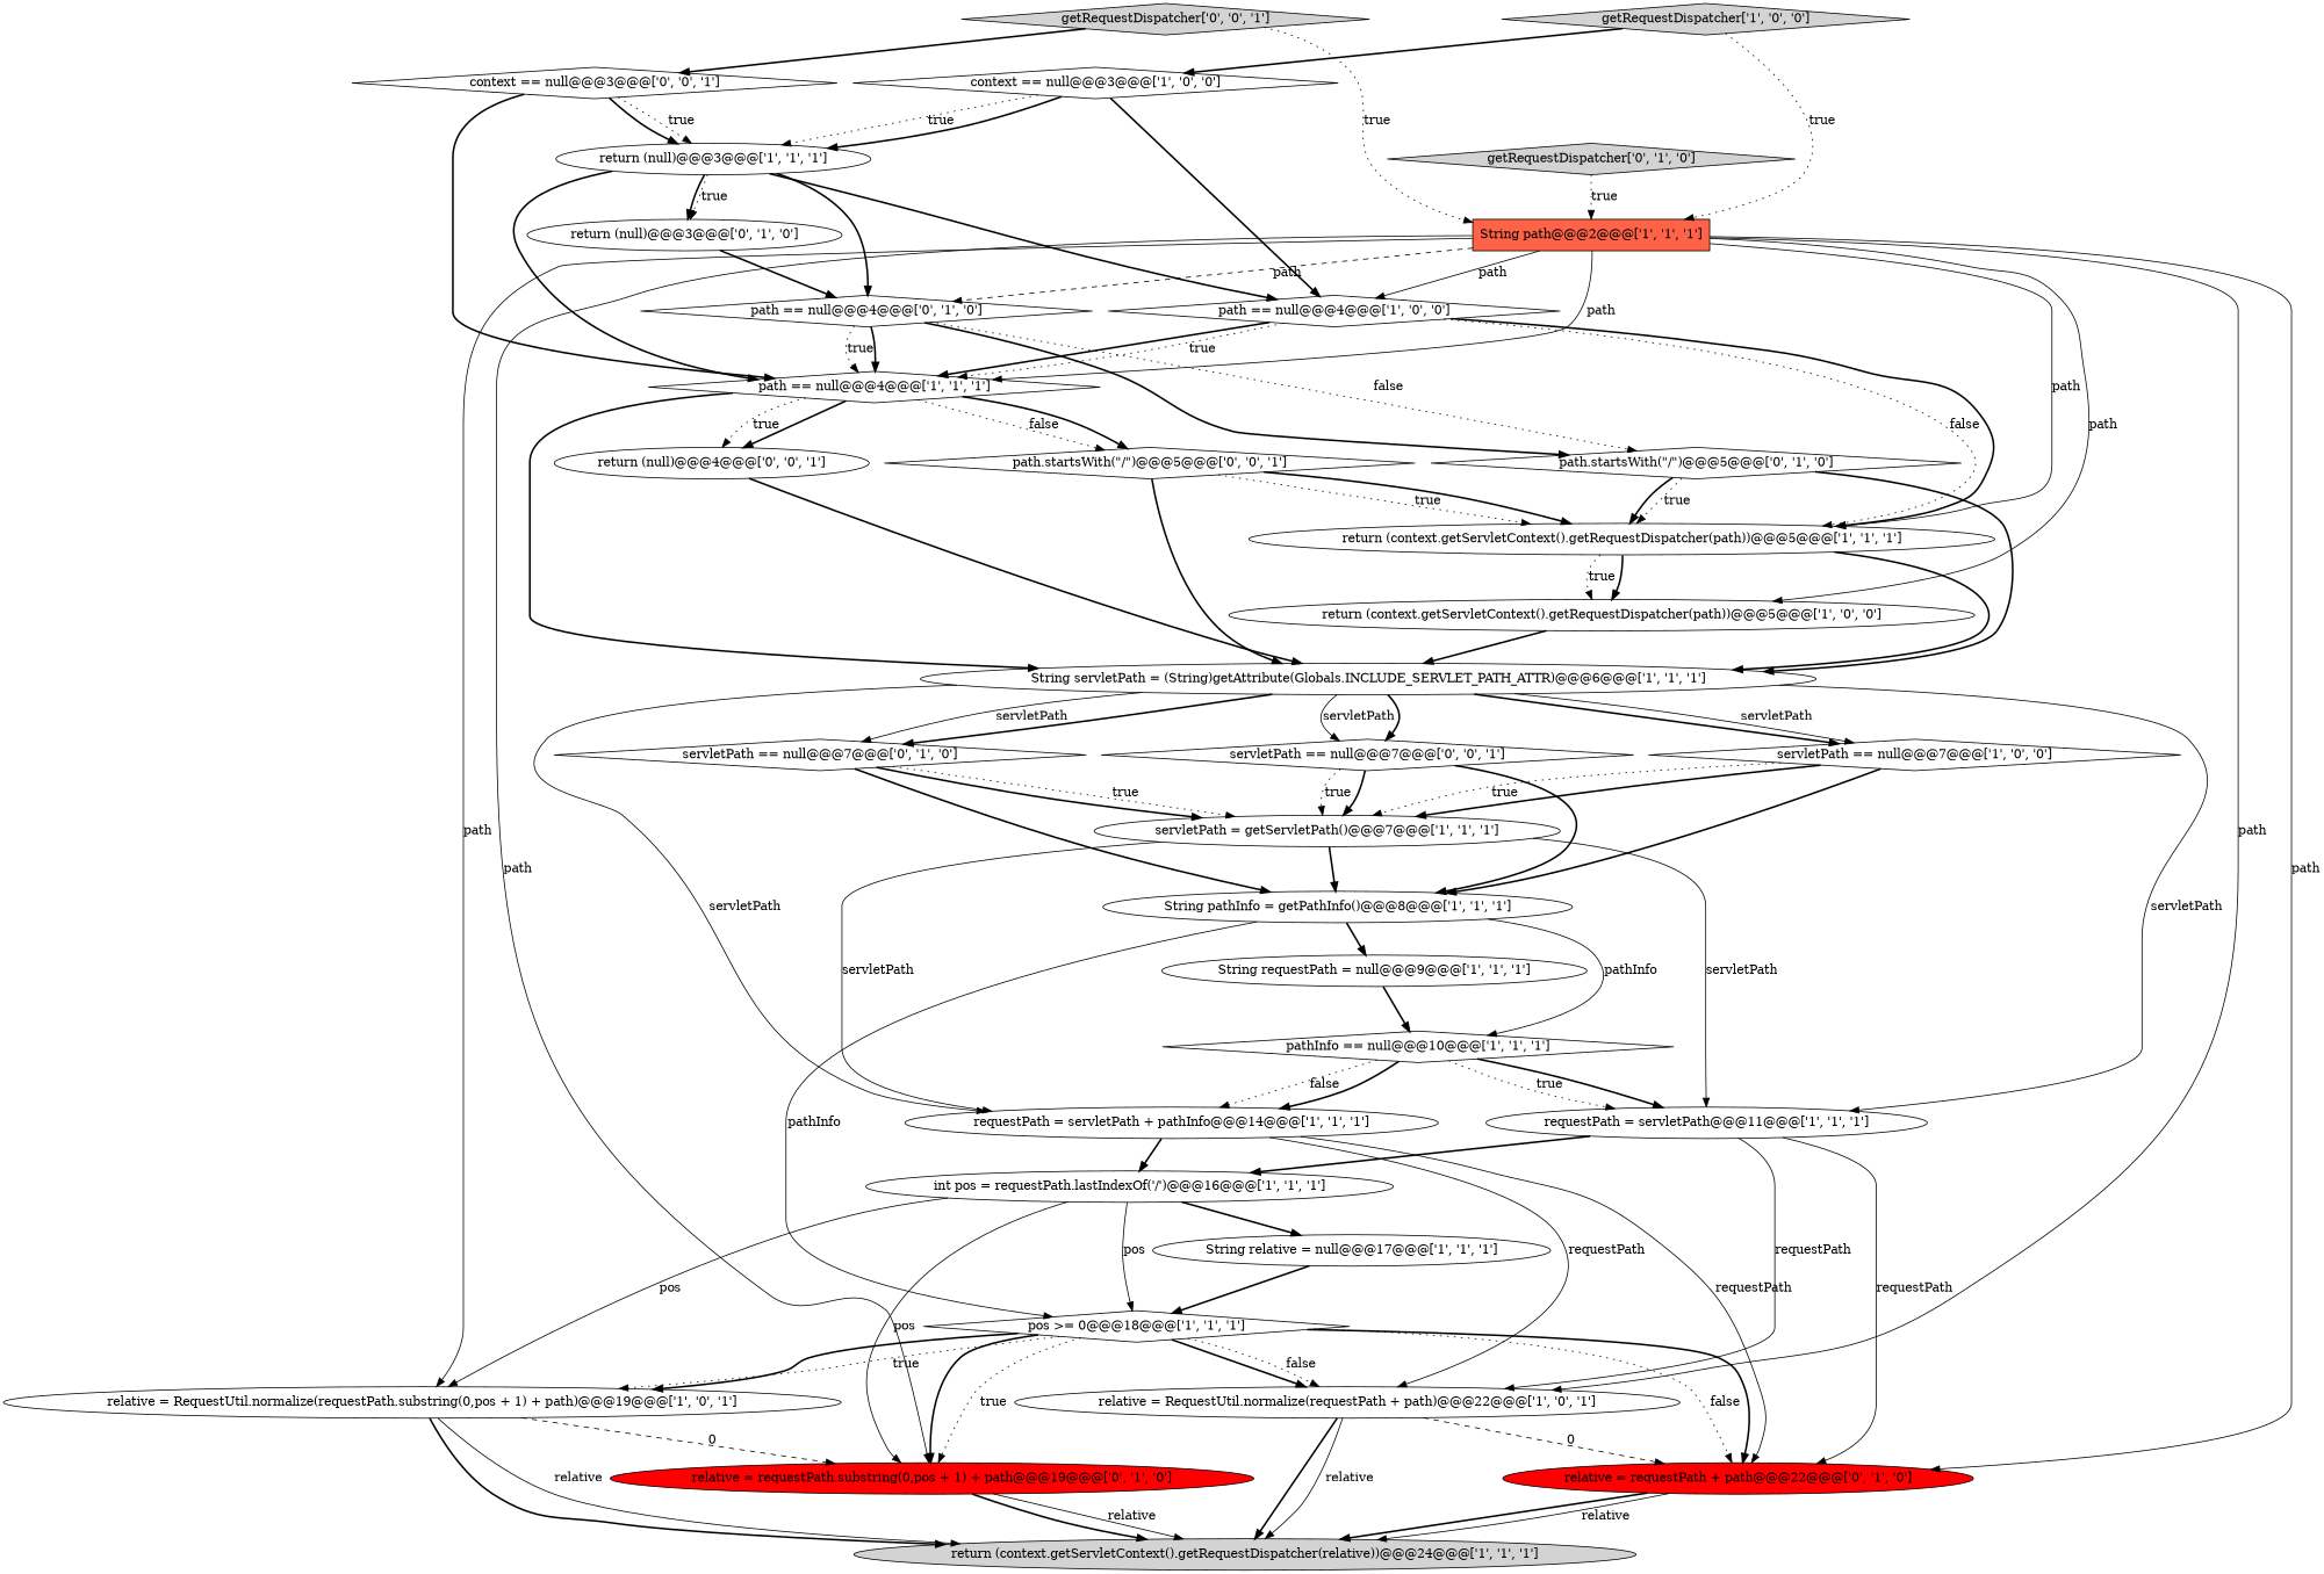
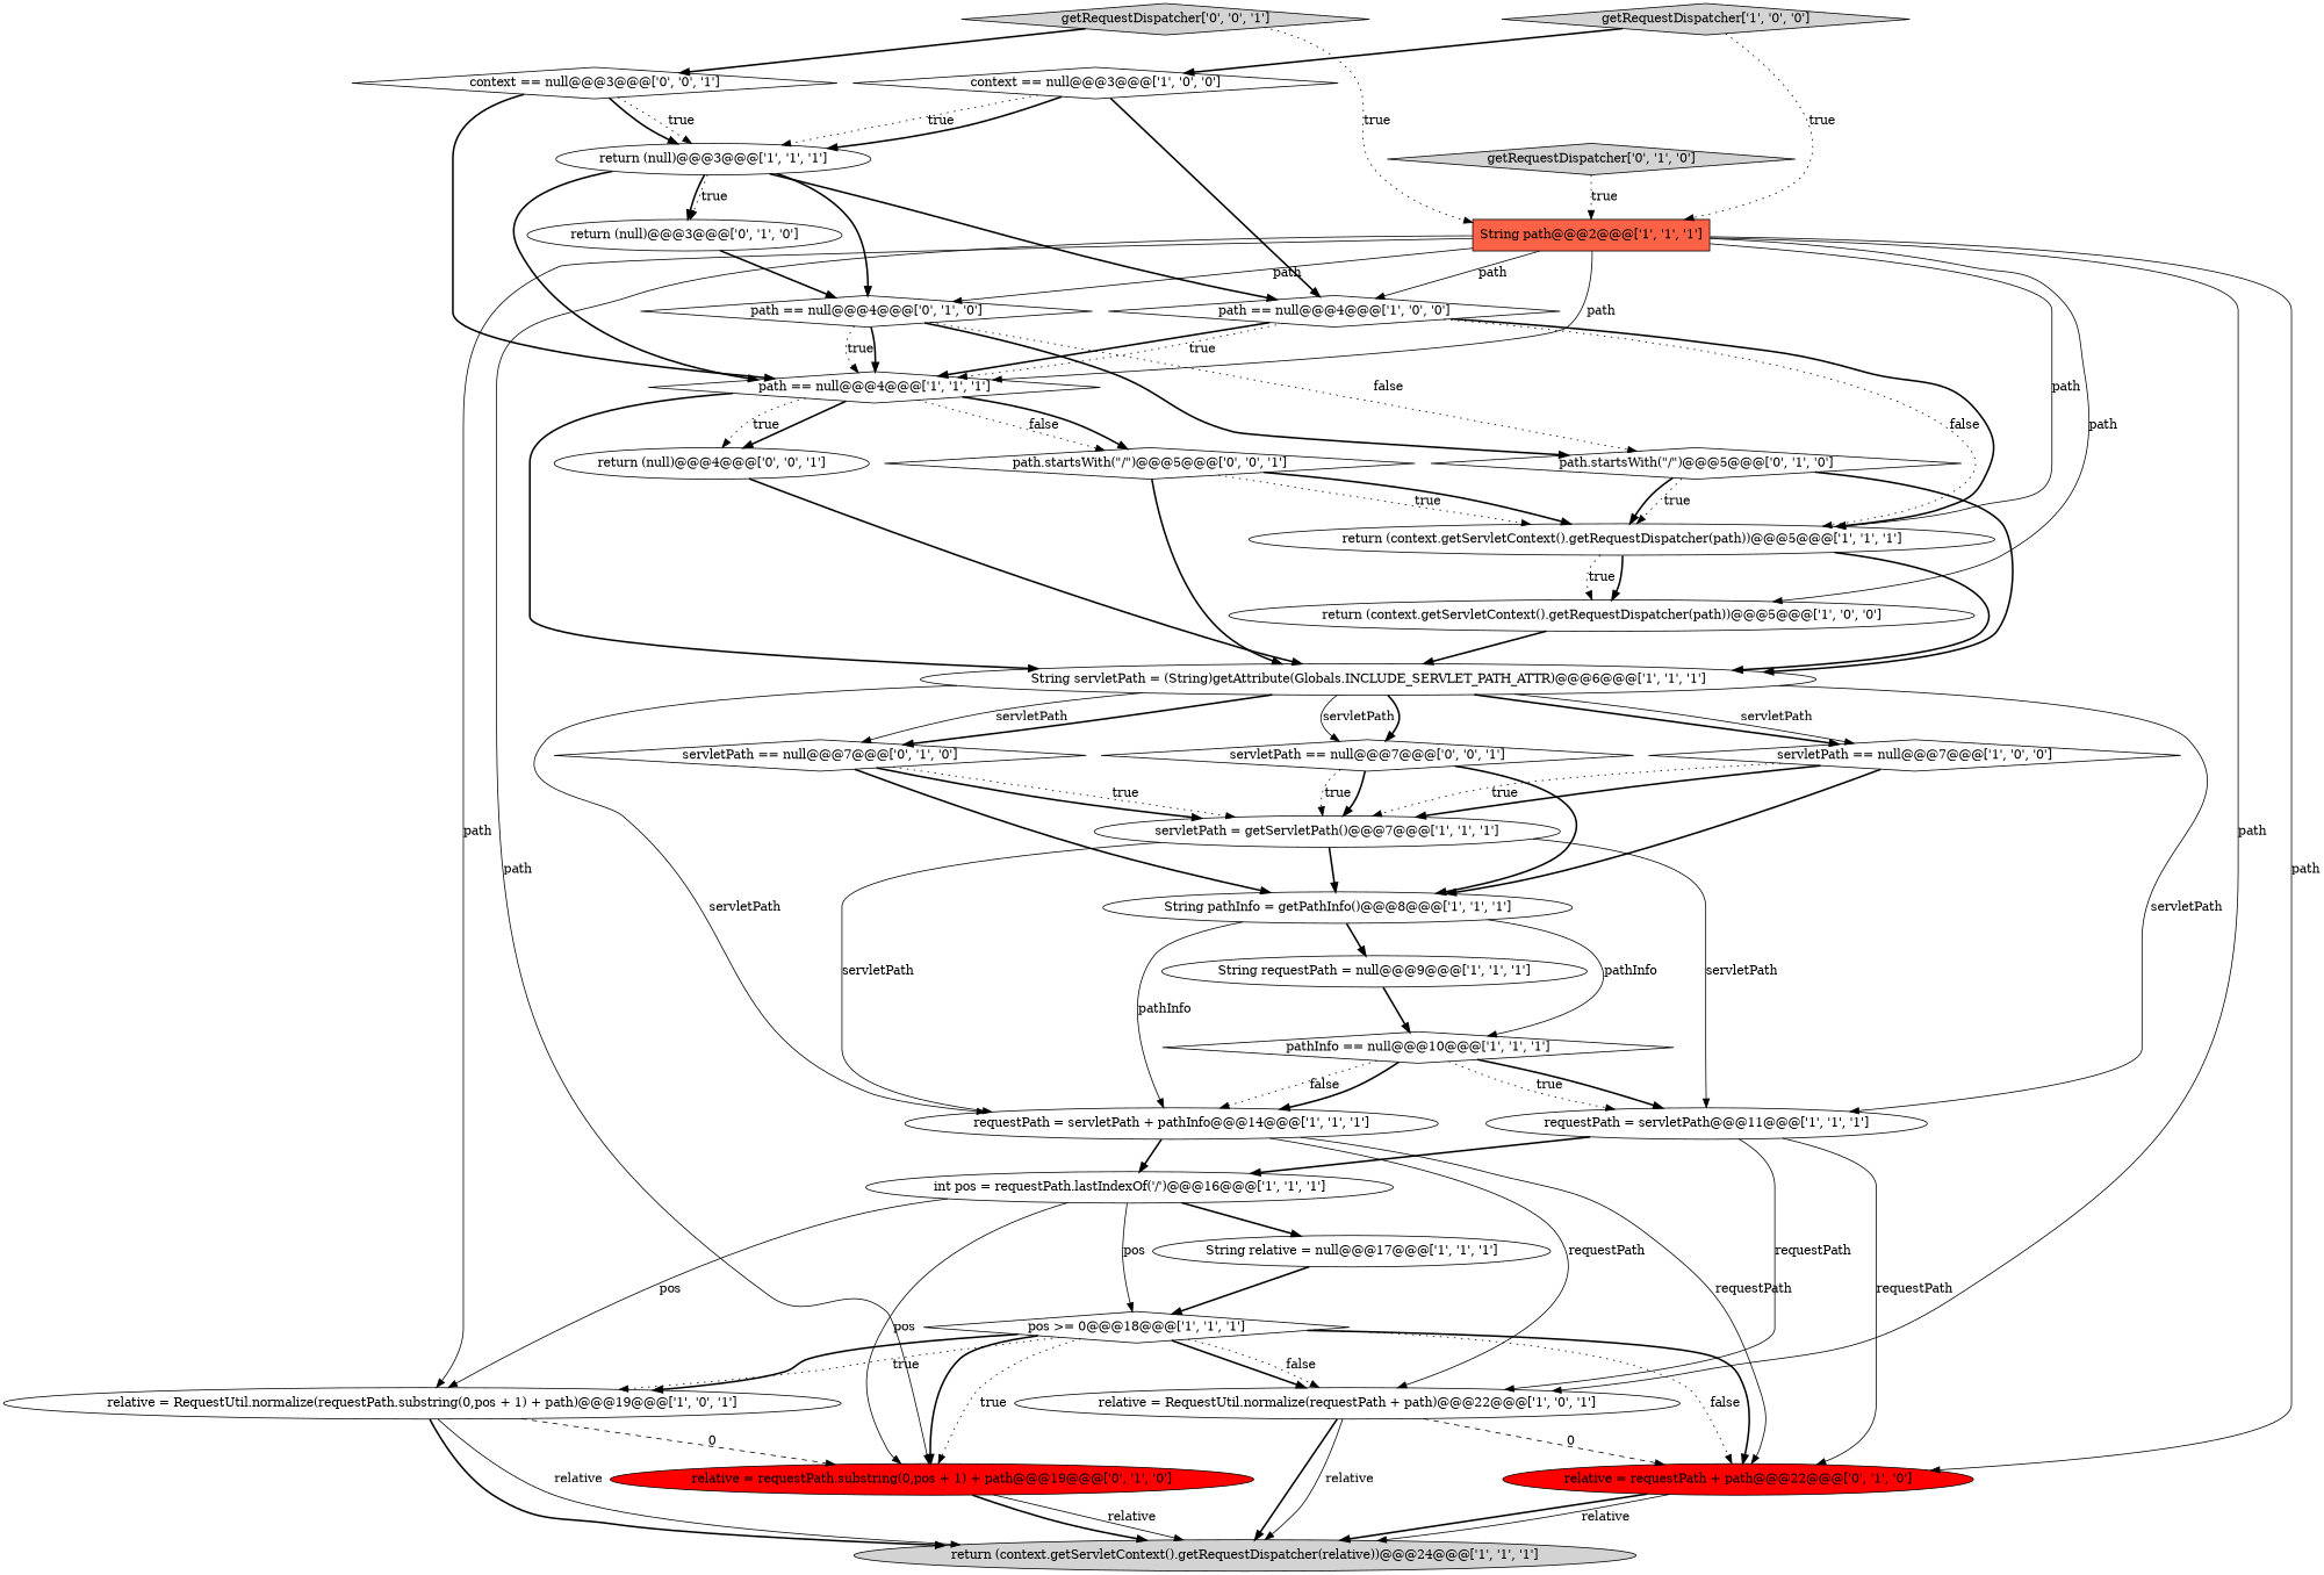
  digraph {
    node [fillcolor=white shape=ellipse style=filled]
    edge [style=bold]
    n1 [label="String pathInfo = getPathInfo()@@@8@@@['1', '1', '1']"]
    n2 [label="requestPath = servletPath + pathInfo@@@14@@@['1', '1', '1']"]
    n3 [label="pathInfo == null@@@10@@@['1', '1', '1']" shape=diamond]
    n4 [label="String requestPath = null@@@9@@@['1', '1', '1']"]
    n5 [label="relative = RequestUtil.normalize(requestPath + path)@@@22@@@['1', '0', '1']"]
    n6 [label="int pos = requestPath.lastIndexOf('/')@@@16@@@['1', '1', '1']"]
    n7 [fillcolor=red label="relative = requestPath + path@@@22@@@['0', '1', '0']"]
    n8 [label="requestPath = servletPath@@@11@@@['1', '1', '1']"]
    n9 [label="path.startsWith(\"/\")@@@5@@@['0', '1', '0']" shape=diamond]
    n10 [label="String servletPath = (String)getAttribute(Globals.INCLUDE_SERVLET_PATH_ATTR)@@@6@@@['1', '1', '1']"]
    n11 [label="return (context.getServletContext().getRequestDispatcher(path))@@@5@@@['1', '1', '1']"]
    n12 [label="servletPath == null@@@7@@@['0', '1', '0']" shape=diamond]
    n13 [label="servletPath == null@@@7@@@['1', '0', '0']" shape=diamond]
    n14 [label="servletPath == null@@@7@@@['0', '0', '1']" shape=diamond]
    n15 [label="return (context.getServletContext().getRequestDispatcher(path))@@@5@@@['1', '0', '0']"]
    n16 [label="return (null)@@@3@@@['0', '1', '0']"]
    n17 [label="path == null@@@4@@@['0', '1', '0']" shape=diamond]
    n18 [label="path == null@@@4@@@['1', '1', '1']" shape=diamond]
    n19 [label="relative = RequestUtil.normalize(requestPath.substring(0,pos + 1) + path)@@@19@@@['1', '0', '1']"]
    n20 [fillcolor=lightgray label="return (context.getServletContext().getRequestDispatcher(relative))@@@24@@@['1', '1', '1']"]
    n21 [fillcolor=red label="relative = requestPath.substring(0,pos + 1) + path@@@19@@@['0', '1', '0']"]
    n22 [label="String relative = null@@@17@@@['1', '1', '1']"]
    n23 [label="pos >= 0@@@18@@@['1', '1', '1']" shape=diamond]
    n24 [label="servletPath = getServletPath()@@@7@@@['1', '1', '1']"]
    n25 [fillcolor=lightgray label="getRequestDispatcher['1', '0', '0']" shape=diamond]
    n26 [fillcolor=tomato label="String path@@@2@@@['1', '1', '1']" shape=box]
    n27 [label="context == null@@@3@@@['1', '0', '0']" shape=diamond]
    n28 [label="path == null@@@4@@@['1', '0', '0']" shape=diamond]
    n29 [label="return (null)@@@3@@@['1', '1', '1']"]
    n30 [label="return (null)@@@4@@@['0', '0', '1']"]
    n31 [label="path.startsWith(\"/\")@@@5@@@['0', '0', '1']" shape=diamond]
    n32 [fillcolor=lightgray label="getRequestDispatcher['0', '1', '0']" shape=diamond]
    n33 [label="context == null@@@3@@@['0', '0', '1']" shape=diamond]
    n34 [fillcolor=lightgray label="getRequestDispatcher['0', '0', '1']" shape=diamond]
-   n1 -> n23 [label=pathInfo style=solid]
+   n1 -> n2 [label=pathInfo style=solid]
    n1 -> n3 [label=pathInfo style=solid]
    n1 -> n4
    n2 -> n5 [label=requestPath style=solid]
    n2 -> n6
    n2 -> n7 [label=requestPath style=solid]
    n3 -> n2 [label=false style=dotted]
    n3 -> n2
    n3 -> n8 [label=true style=dotted]
    n3 -> n8
    n4 -> n3
    n5 -> n7 [label=0 style=dashed]
    n5 -> n20
    n5 -> n20 [label=relative style=solid]
    n6 -> n19 [label=pos style=solid]
    n6 -> n21 [label=pos style=solid]
    n6 -> n22
    n6 -> n23 [label=pos style=solid]
    n7 -> n20
    n7 -> n20 [label=relative style=solid]
    n8 -> n5 [label=requestPath style=solid]
    n8 -> n6
    n8 -> n7 [label=requestPath style=solid]
    n9 -> n10
    n9 -> n11 [label=true style=dotted]
    n9 -> n11
    n10 -> n2 [label=servletPath style=solid]
    n10 -> n8 [label=servletPath style=solid]
    n10 -> n12 [label=servletPath style=solid]
    n10 -> n12
    n10 -> n13
    n10 -> n13 [label=servletPath style=solid]
    n10 -> n14
    n10 -> n14 [label=servletPath style=solid]
    n11 -> n10
    n11 -> n15
    n11 -> n15 [label=true style=dotted]
    n12 -> n1
    n12 -> n24
    n12 -> n24 [label=true style=dotted]
    n13 -> n1
    n13 -> n24 [label=true style=dotted]
    n13 -> n24
    n14 -> n1
    n14 -> n24
    n14 -> n24 [label=true style=dotted]
    n15 -> n10
    n16 -> n17
    n17 -> n9
    n17 -> n9 [label=false style=dotted]
    n17 -> n18 [label=true style=dotted]
    n17 -> n18
    n18 -> n10
    n18 -> n30
    n18 -> n30 [label=true style=dotted]
    n18 -> n31 [label=false style=dotted]
    n18 -> n31
    n19 -> n20 [label=relative style=solid]
    n19 -> n20
    n19 -> n21 [label=0 style=dashed]
    n21 -> n20 [label=relative style=solid]
    n21 -> n20
    n22 -> n23
    n23 -> n5
    n23 -> n5 [label=false style=dotted]
    n23 -> n7
    n23 -> n7 [label=false style=dotted]
    n23 -> n19
    n23 -> n19 [label=true style=dotted]
    n23 -> n21
    n23 -> n21 [label=true style=dotted]
    n24 -> n1
    n24 -> n2 [label=servletPath style=solid]
    n24 -> n8 [label=servletPath style=solid]
    n25 -> n26 [label=true style=dotted]
    n25 -> n27
    n26 -> n5 [label=path style=solid]
    n26 -> n7 [label=path style=solid]
    n26 -> n11 [label=path style=solid]
    n26 -> n15 [label=path style=solid]
-   n26 -> n17 [label=path style=dashed]
+   n26 -> n17 [label=path style=solid]
    n26 -> n18 [label=path style=solid]
    n26 -> n19 [label=path style=solid]
    n26 -> n21 [label=path style=solid]
    n26 -> n28 [label=path style=solid]
    n27 -> n28
    n27 -> n29 [label=true style=dotted]
    n27 -> n29
    n28 -> n11 [label=false style=dotted]
    n28 -> n11
    n28 -> n18
    n28 -> n18 [label=true style=dotted]
    n29 -> n16
    n29 -> n16 [label=true style=dotted]
    n29 -> n17
    n29 -> n18
    n29 -> n28
    n30 -> n10
    n31 -> n10
    n31 -> n11 [label=true style=dotted]
    n31 -> n11
    n32 -> n26 [label=true style=dotted]
    n33 -> n18
    n33 -> n29 [label=true style=dotted]
    n33 -> n29
    n34 -> n26 [label=true style=dotted]
    n34 -> n33
  }
